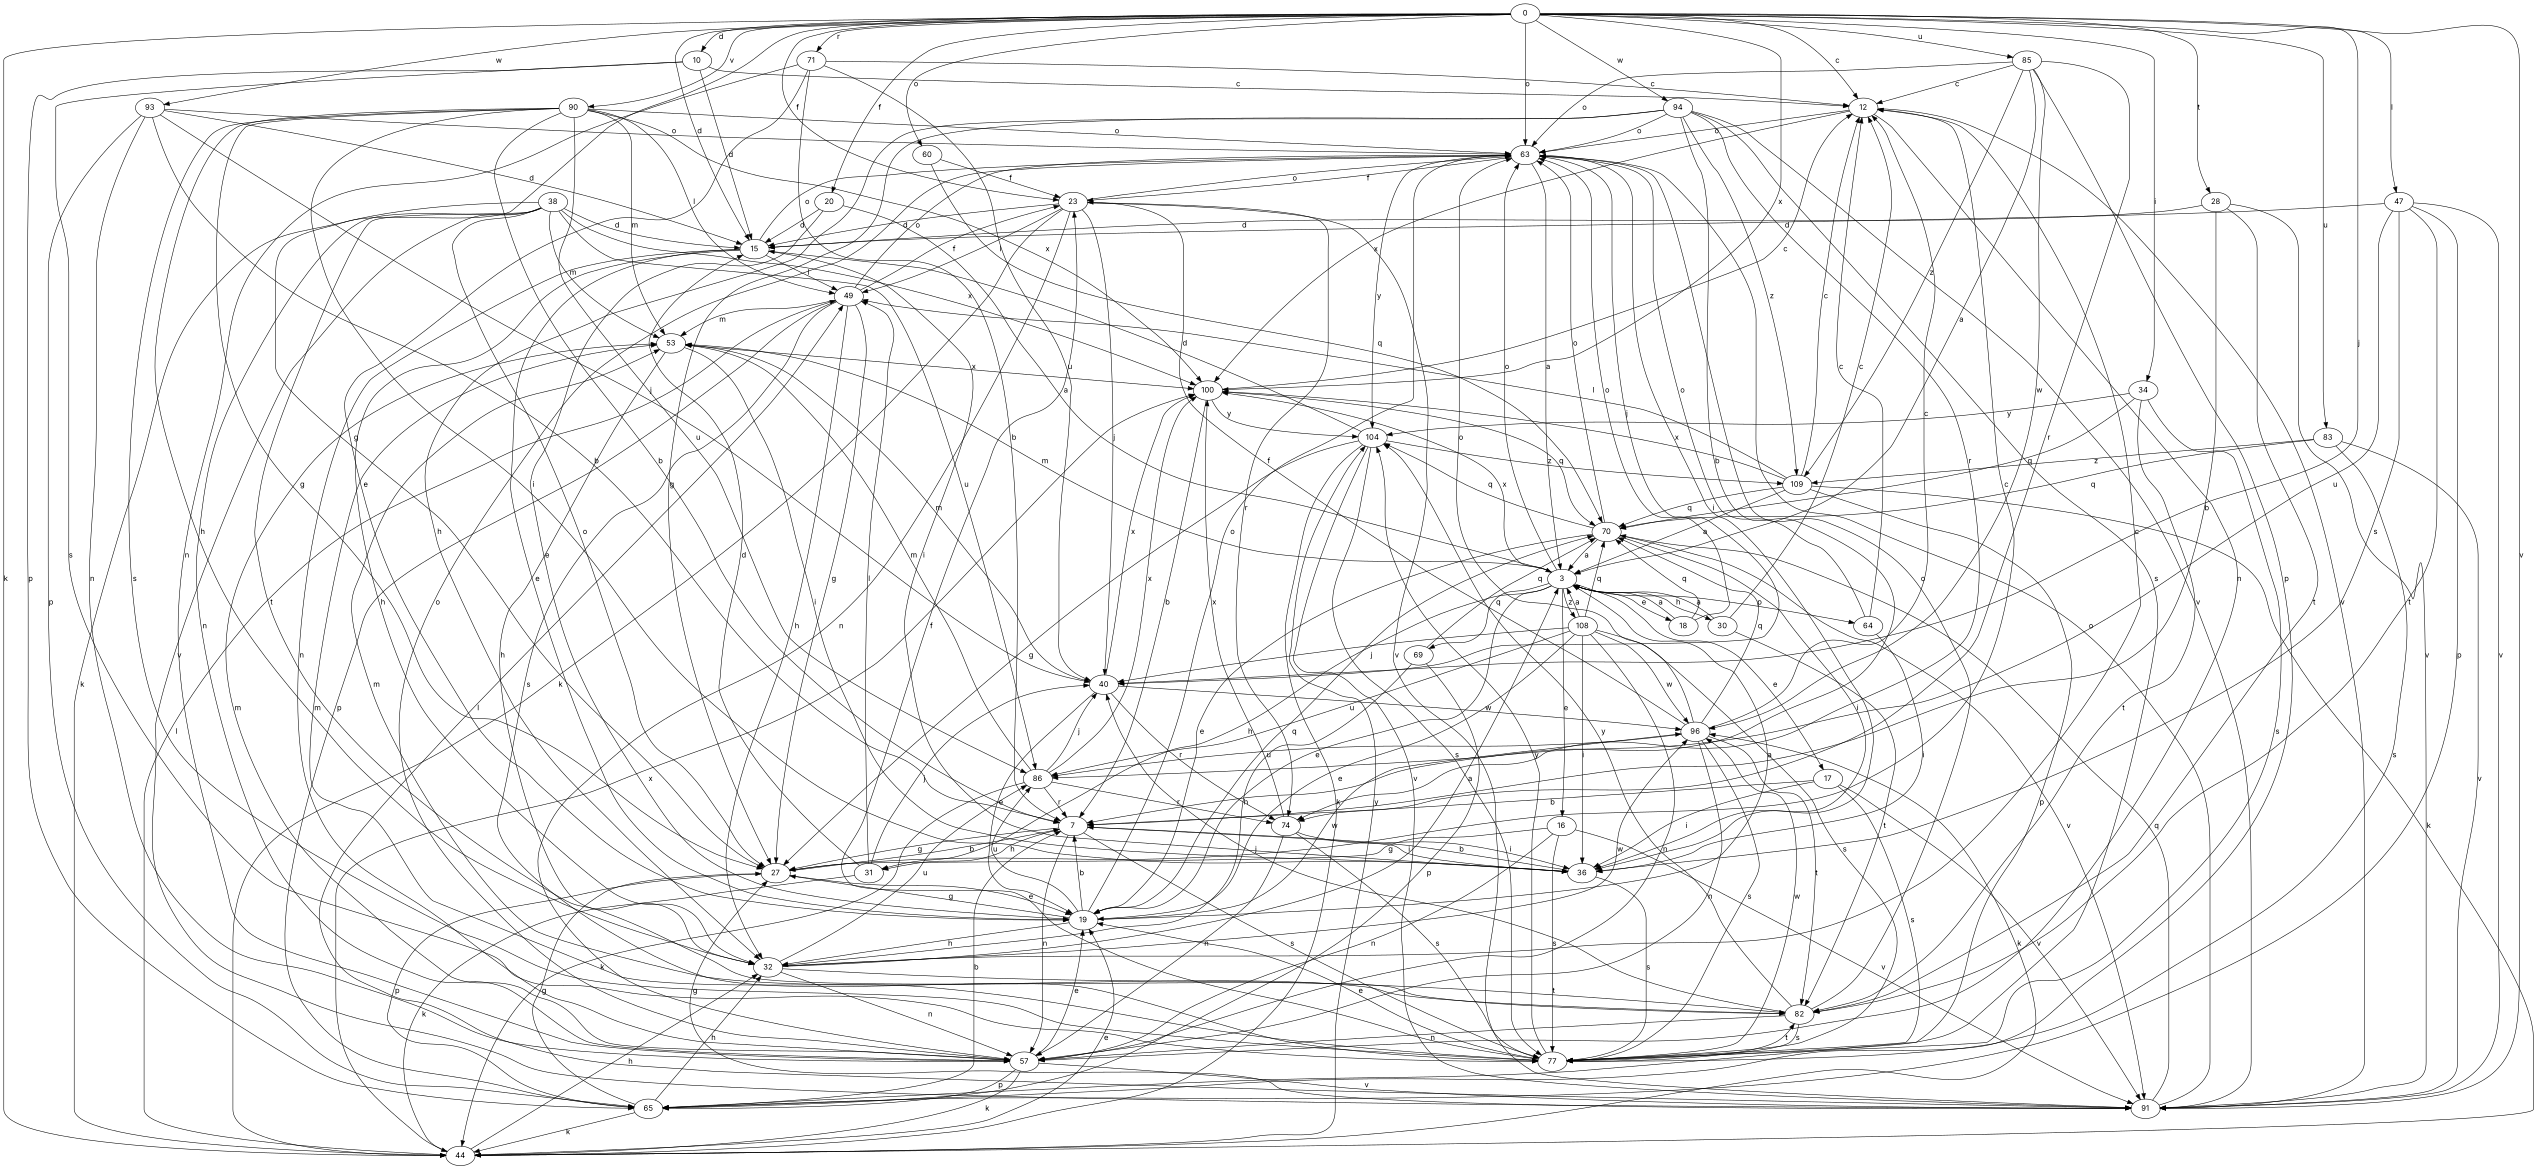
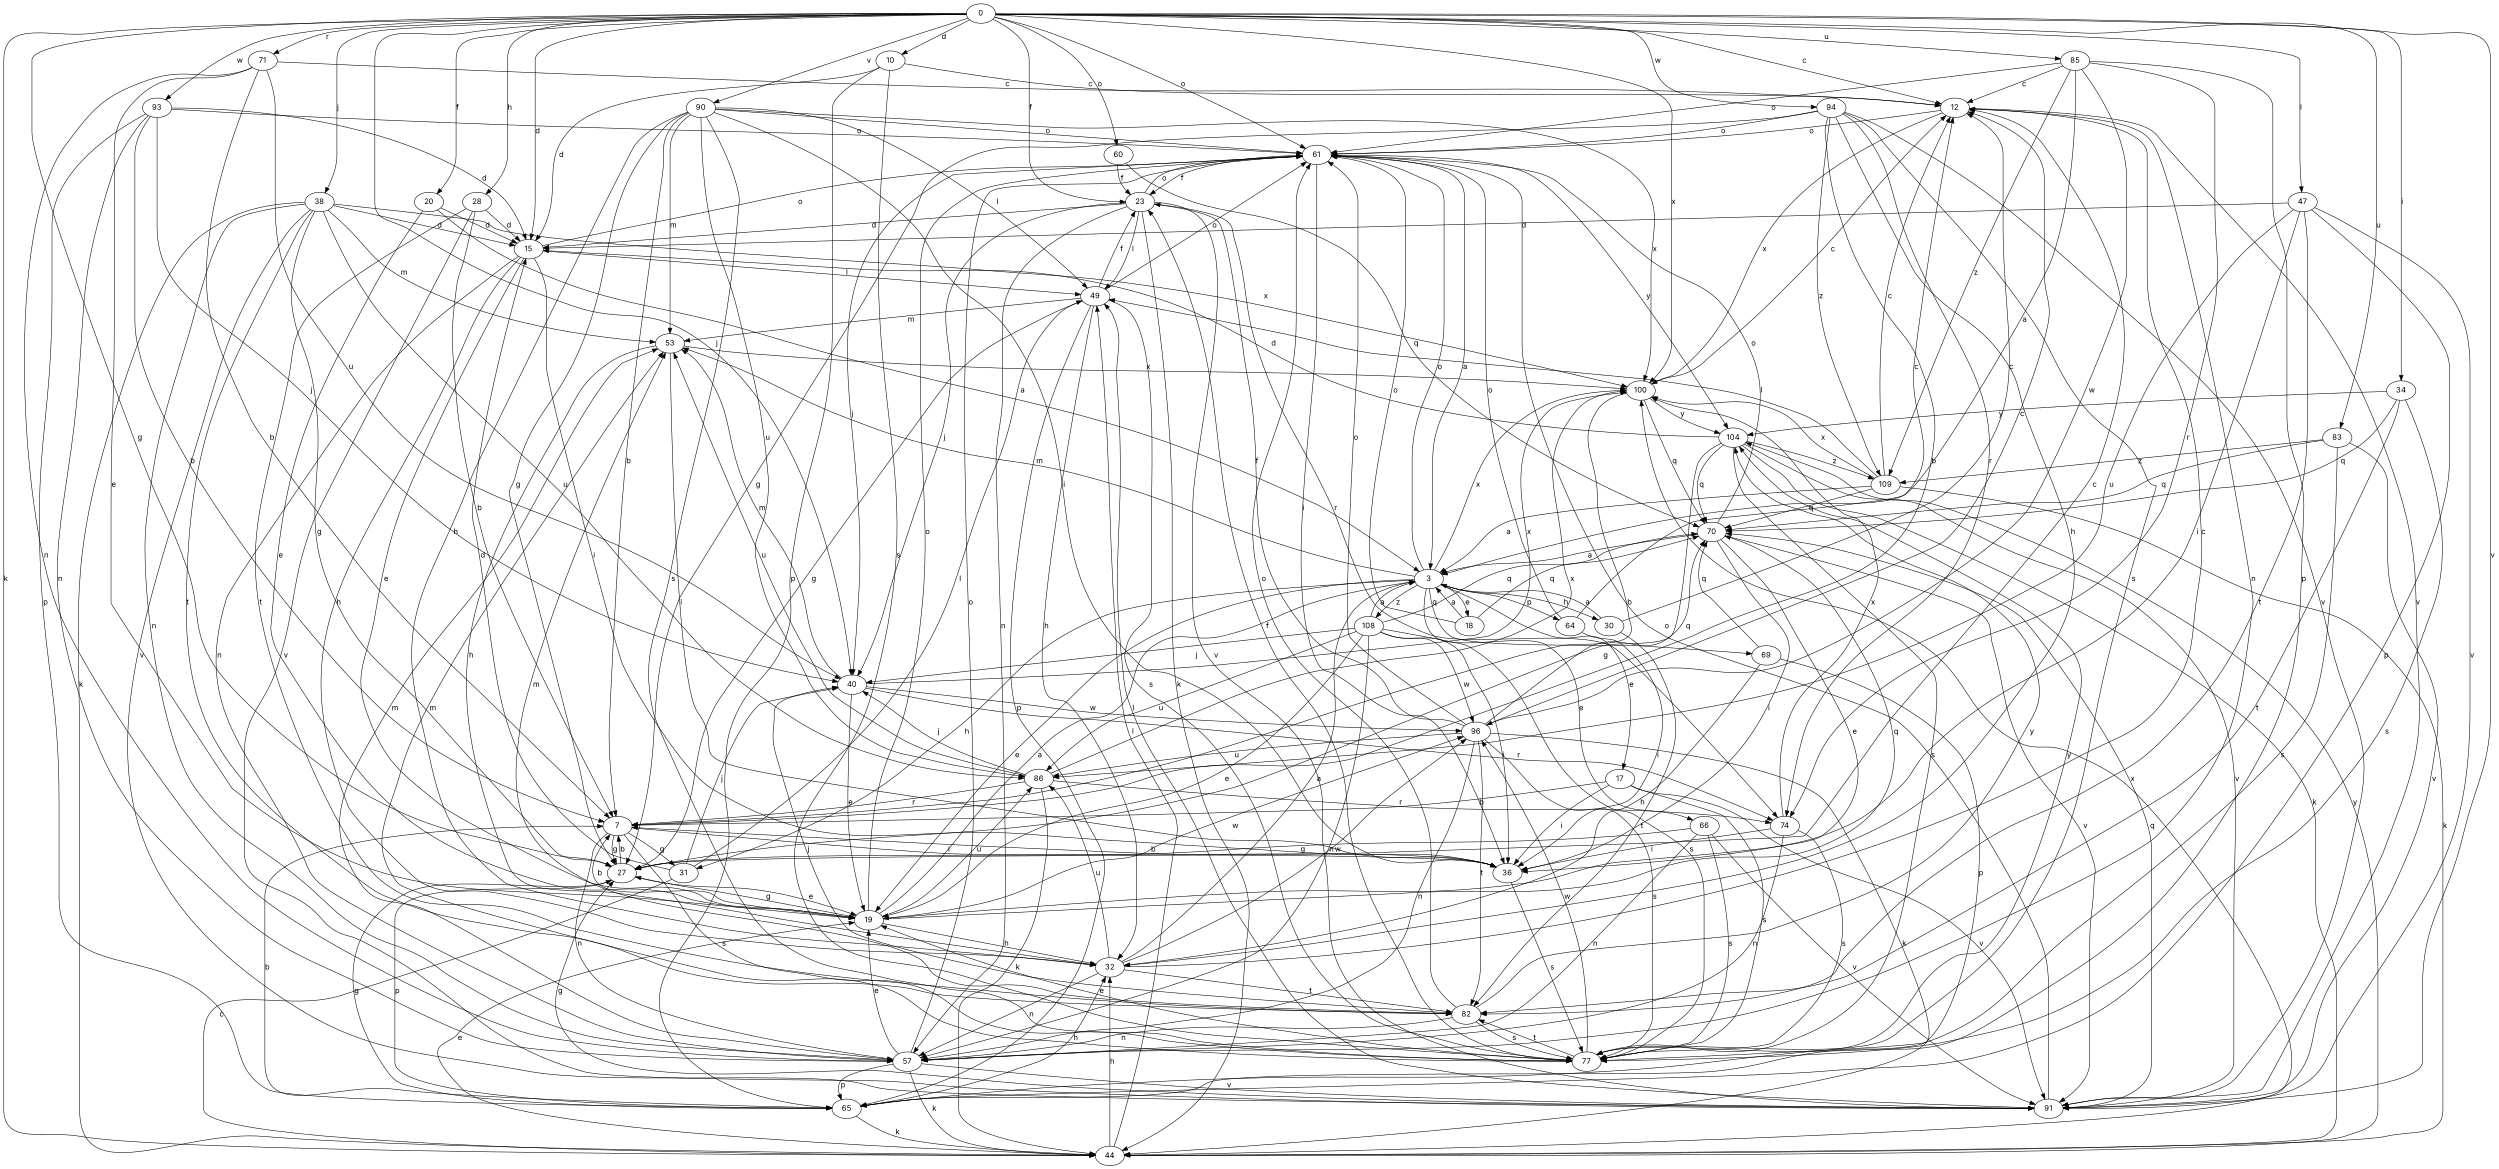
  strict digraph {
    fontname=Inter
    node [fontname=Inter]
    edge [fontname=Inter]
    0
    12
    n3 [label=10]
    15
    20
    23
    27
    28
    34
    38
    40
    44
    47
    60
-   61 [label=63]
+   61
    71
    83
    85
    90
    91
    93
    94
    100
    57
    77
    65
    19
    36
    32
    49
    3
    74
    7
    82
    70
    104
    53
    86
    96
    109
-   16
+   16 [label=66]
    17
    18
    30
    31
    64
    69
    108
    0 -> 12 [label=c]
    0 -> n3 [label=d]
    0 -> 15 [label=d]
    0 -> 20 [label=f]
    0 -> 23 [label=f]
    0 -> 27 [label=g]
-   0 -> 28 [label=t]
+   0 -> 28 [label=h]
    0 -> 34 [label=i]
+   0 -> 38 [label=j]
    0 -> 40 [label=j]
    0 -> 44 [label=k]
    0 -> 47 [label=l]
    0 -> 60 [label=o]
    0 -> 61 [label=o]
    0 -> 71 [label=r]
    0 -> 83 [label=u]
    0 -> 85 [label=u]
    0 -> 90 [label=v]
    0 -> 91 [label=v]
    0 -> 93 [label=w]
    0 -> 94 [label=w]
    0 -> 100 [label=x]
    12 -> 61 [label=o]
    12 -> 91 [label=v]
    12 -> 100 [label=x]
    12 -> 57 [label=n]
    n3 -> 12 [label=c]
    n3 -> 15 [label=d]
    n3 -> 77 [label=s]
    n3 -> 65 [label=p]
    15 -> 61 [label=o]
    15 -> 57 [label=n]
    15 -> 19 [label=e]
    15 -> 36 [label=i]
    15 -> 32 [label=h]
    15 -> 49 [label=l]
    20 -> 15 [label=d]
    20 -> 19 [label=e]
    20 -> 3 [label=a]
    23 -> 15 [label=d]
    23 -> 40 [label=j]
    23 -> 44 [label=k]
    23 -> 61 [label=o]
    23 -> 91 [label=v]
    23 -> 57 [label=n]
    23 -> 49 [label=l]
    23 -> 74 [label=r]
    27 -> 12 [label=c]
    27 -> 65 [label=p]
    27 -> 19 [label=e]
    27 -> 7 [label=b]
    28 -> 15 [label=d]
    28 -> 91 [label=v]
    28 -> 7 [label=b]
    28 -> 82 [label=t]
    34 -> 77 [label=s]
    34 -> 82 [label=t]
    34 -> 70 [label=q]
    34 -> 104 [label=y]
    38 -> 15 [label=d]
-   38 -> 27 [label=o]
+   38 -> 27 [label=g]
    38 -> 44 [label=k]
    38 -> 91 [label=v]
    38 -> 100 [label=x]
    38 -> 57 [label=n]
    38 -> 82 [label=t]
    38 -> 53 [label=m]
    38 -> 86 [label=u]
    40 -> 100 [label=x]
    40 -> 19 [label=e]
    40 -> 74 [label=r]
    40 -> 53 [label=m]
    40 -> 96 [label=w]
    44 -> 100 [label=x]
    44 -> 19 [label=e]
    44 -> 32 [label=h]
    44 -> 49 [label=l]
    44 -> 104 [label=y]
    47 -> 15 [label=d]
    47 -> 91 [label=v]
    47 -> 65 [label=p]
-   47 -> 36 [label=s]
+   47 -> 36 [label=i]
    47 -> 82 [label=t]
    47 -> 86 [label=u]
    60 -> 23 [label=f]
    60 -> 70 [label=q]
    61 -> 23 [label=f]
    61 -> 40 [label=j]
    61 -> 36 [label=i]
    61 -> 3 [label=a]
    61 -> 104 [label=y]
    71 -> 12 [label=c]
    71 -> 40 [label=u]
    71 -> 57 [label=n]
    71 -> 19 [label=e]
    71 -> 7 [label=b]
    83 -> 91 [label=v]
    83 -> 77 [label=s]
    83 -> 70 [label=q]
    83 -> 109 [label=z]
    85 -> 12 [label=c]
    85 -> 61 [label=o]
    85 -> 65 [label=p]
    85 -> 3 [label=a]
    85 -> 74 [label=r]
    85 -> 96 [label=w]
    85 -> 109 [label=z]
    90 -> 27 [label=g]
    90 -> 61 [label=o]
    90 -> 100 [label=x]
    90 -> 77 [label=s]
    90 -> 36 [label=i]
    90 -> 32 [label=h]
    90 -> 49 [label=l]
    90 -> 7 [label=b]
    90 -> 53 [label=m]
    90 -> 86 [label=u]
    91 -> 27 [label=g]
    91 -> 61 [label=o]
    91 -> 49 [label=l]
    91 -> 70 [label=q]
    93 -> 15 [label=d]
    93 -> 40 [label=j]
    93 -> 61 [label=o]
    93 -> 57 [label=n]
    93 -> 65 [label=p]
    93 -> 7 [label=b]
    94 -> 27 [label=g]
    94 -> 61 [label=o]
    94 -> 91 [label=v]
    94 -> 77 [label=s]
    94 -> 32 [label=h]
    94 -> 74 [label=r]
    94 -> 7 [label=b]
    94 -> 109 [label=z]
    100 -> 12 [label=c]
    100 -> 7 [label=b]
    100 -> 70 [label=q]
    100 -> 104 [label=y]
    57 -> 44 [label=k]
    57 -> 61 [label=o]
    57 -> 91 [label=v]
    57 -> 65 [label=p]
    57 -> 19 [label=e]
    57 -> 53 [label=m]
    77 -> 23 [label=f]
    77 -> 19 [label=e]
    77 -> 82 [label=t]
    77 -> 104 [label=y]
    77 -> 53 [label=m]
    77 -> 96 [label=w]
    65 -> 27 [label=g]
    65 -> 44 [label=k]
    65 -> 32 [label=h]
    65 -> 7 [label=b]
    19 -> 27 [label=g]
    19 -> 61 [label=o]
    19 -> 32 [label=h]
    19 -> 3 [label=a]
    19 -> 7 [label=b]
    19 -> 70 [label=q]
    19 -> 86 [label=u]
    19 -> 96 [label=w]
    36 -> 77 [label=s]
    36 -> 7 [label=b]
    32 -> 12 [label=c]
    32 -> 57 [label=n]
    32 -> 3 [label=a]
    32 -> 82 [label=t]
    32 -> 86 [label=u]
    32 -> 96 [label=w]
    49 -> 23 [label=f]
    49 -> 27 [label=g]
    49 -> 61 [label=o]
    49 -> 77 [label=s]
    49 -> 65 [label=p]
    49 -> 32 [label=h]
    49 -> 53 [label=m]
    3 -> 61 [label=o]
    3 -> 100 [label=x]
    3 -> 19 [label=e]
    3 -> 53 [label=m]
    3 -> 16 [label=e]
    3 -> 17 [label=e]
    3 -> 18 [label=e]
    3 -> 30 [label=h]
    3 -> 31 [label=h]
    3 -> 64 [label=p]
    3 -> 69 [label=q]
    3 -> 108 [label=z]
    74 -> 100 [label=x]
    74 -> 57 [label=n]
    74 -> 77 [label=s]
    74 -> 36 [label=i]
    7 -> 27 [label=g]
    7 -> 57 [label=n]
    7 -> 77 [label=s]
    7 -> 36 [label=i]
-   7 -> 31 [label=h]
+   7 -> 31 [label=g]
    82 -> 40 [label=j]
    82 -> 61 [label=o]
    82 -> 57 [label=n]
    82 -> 77 [label=s]
    82 -> 104 [label=y]
    82 -> 53 [label=m]
    70 -> 61 [label=o]
    70 -> 91 [label=v]
    70 -> 19 [label=e]
    70 -> 36 [label=i]
    70 -> 3 [label=a]
    104 -> 15 [label=d]
    104 -> 27 [label=g]
    104 -> 44 [label=k]
    104 -> 91 [label=v]
    104 -> 77 [label=s]
-   70 -> 104 [label=q]
+   104 -> 70 [label=q]
    104 -> 109 [label=z]
    53 -> 100 [label=x]
    53 -> 36 [label=i]
    53 -> 32 [label=h]
    86 -> 40 [label=j]
    86 -> 44 [label=k]
    86 -> 100 [label=x]
    86 -> 74 [label=r]
    86 -> 7 [label=r]
-   86 -> 53 [label=m]
+   86 -> 53 [label=u]
    96 -> 12 [label=c]
    96 -> 23 [label=f]
-   44 -> 96 [label=k]
+   96 -> 44 [label=k]
    96 -> 61 [label=o]
    96 -> 57 [label=n]
    96 -> 77 [label=s]
    96 -> 82 [label=t]
    96 -> 70 [label=q]
    96 -> 86 [label=u]
    109 -> 12 [label=c]
    109 -> 44 [label=k]
    109 -> 100 [label=x]
-   109 -> 65 [label=p]
    109 -> 49 [label=l]
    109 -> 3 [label=a]
    109 -> 70 [label=q]
    16 -> 27 [label=g]
    16 -> 91 [label=v]
    16 -> 57 [label=n]
    16 -> 77 [label=s]
    17 -> 91 [label=v]
    17 -> 77 [label=s]
    17 -> 36 [label=i]
    17 -> 7 [label=b]
    18 -> 61 [label=o]
    18 -> 3 [label=a]
    18 -> 70 [label=q]
    30 -> 12 [label=c]
    30 -> 3 [label=a]
    30 -> 82 [label=t]
    31 -> 15 [label=d]
    31 -> 40 [label=j]
-   31 -> 44 [label=k]
+   31 -> 44 [label=c]
    31 -> 49 [label=l]
    64 -> 12 [label=c]
    64 -> 61 [label=o]
    64 -> 36 [label=i]
    69 -> 65 [label=p]
    69 -> 32 [label=h]
    69 -> 70 [label=q]
    108 -> 40 [label=j]
    108 -> 57 [label=n]
    108 -> 77 [label=s]
    108 -> 19 [label=e]
    108 -> 36 [label=i]
    108 -> 3 [label=a]
    108 -> 70 [label=q]
    108 -> 86 [label=u]
    108 -> 96 [label=w]
  }
